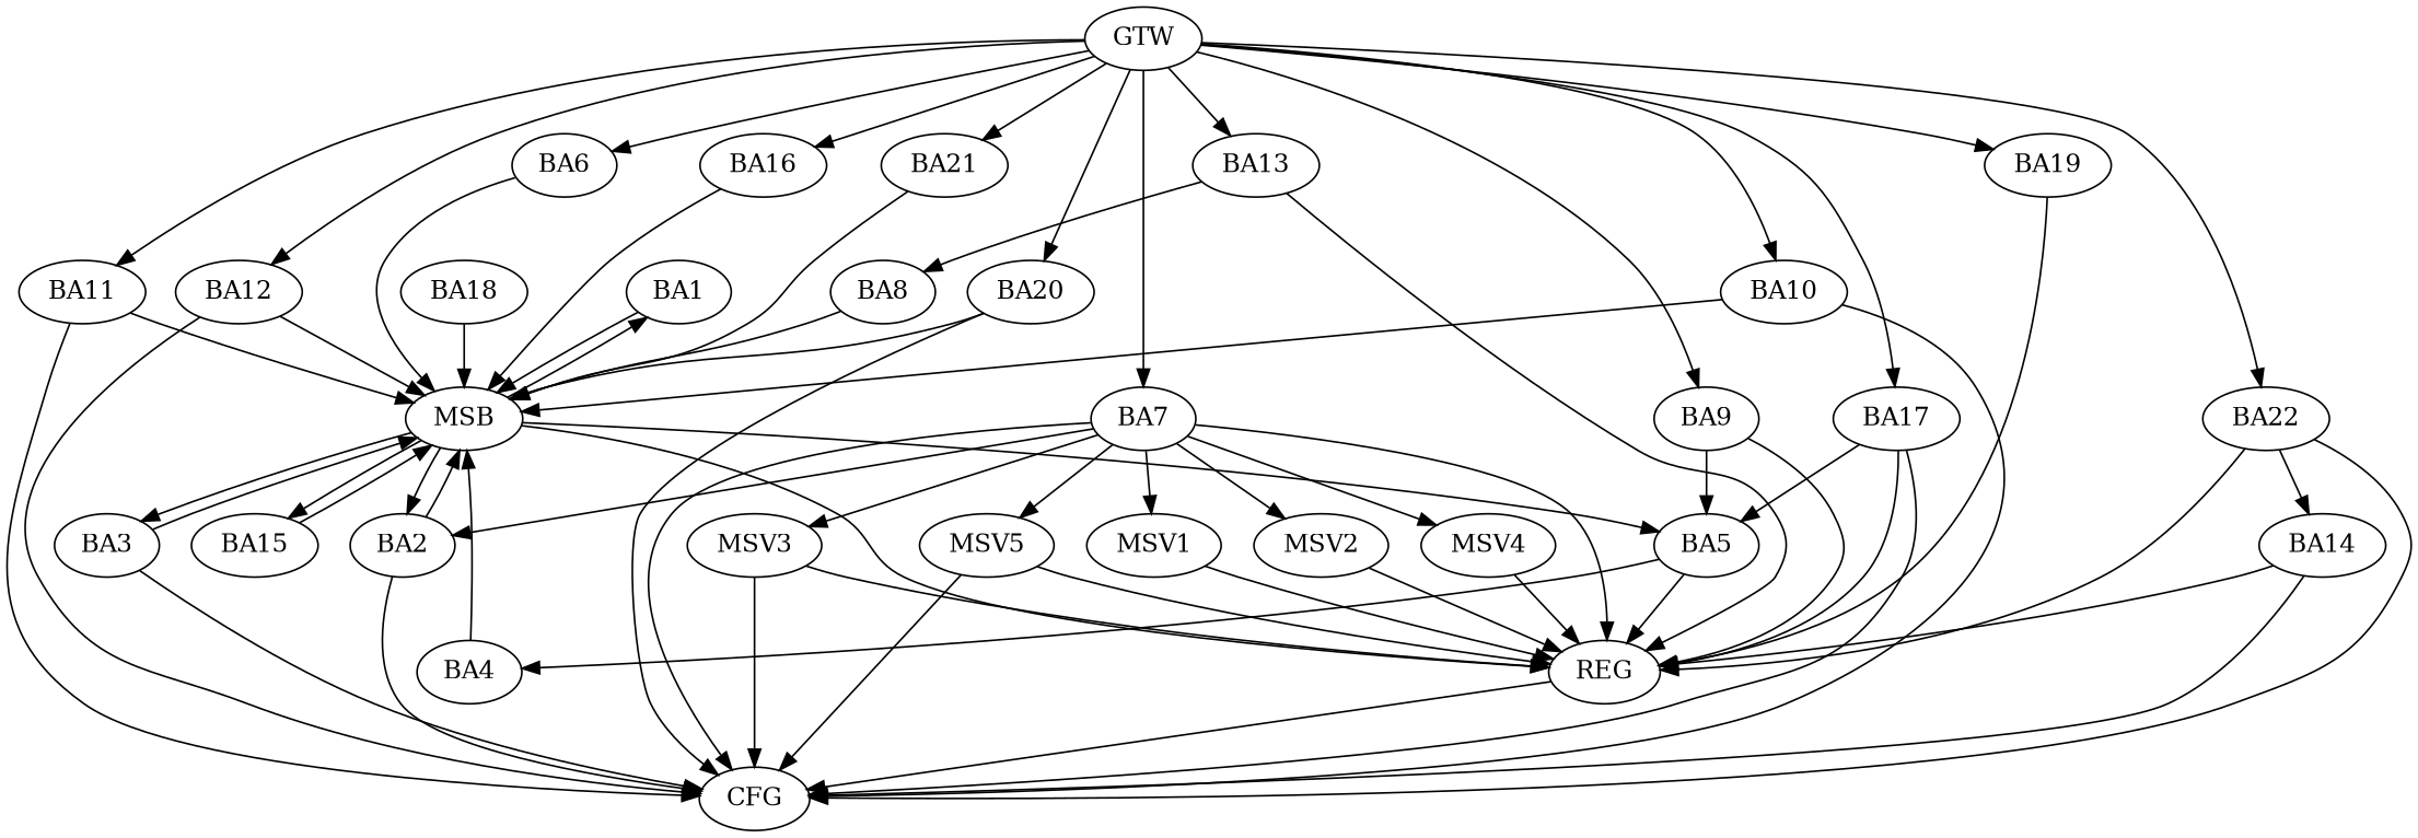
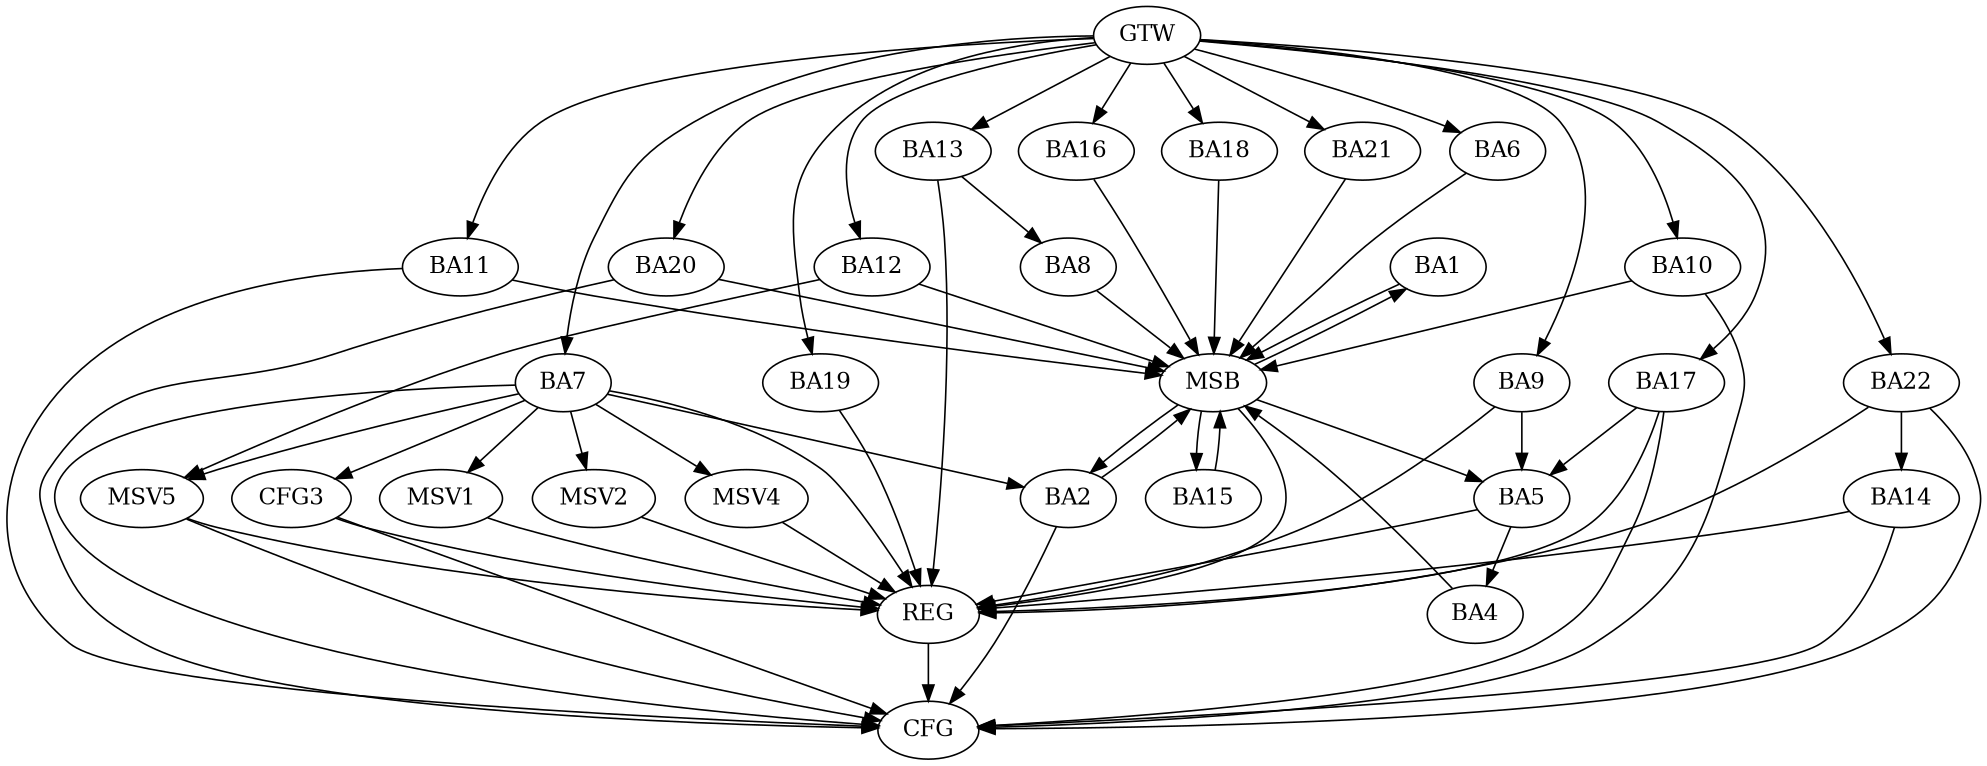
  strict digraph {
    n1 [label=BA1]
    n2 [label=MSB]
    n3 [label=BA2]
-   n4 [label=BA3]
    n5 [label=BA5]
    n6 [label=REG]
    n7 [label=BA15]
    n8 [label=CFG]
    n9 [label=BA4]
    n10 [label=BA6]
    n11 [label=BA7]
    n12 [label=MSV1]
    n13 [label=MSV2]
-   n14 [label=MSV3]
+   n14 [label=CFG3]
    n15 [label=MSV4]
    n16 [label=MSV5]
    n17 [label=BA8]
    n18 [label=BA9]
    n19 [label=BA10]
    n20 [label=BA11]
    n21 [label=BA12]
    n22 [label=BA13]
    n23 [label=BA14]
    n24 [label=BA16]
    n25 [label=BA17]
    n26 [label=BA18]
    n27 [label=BA19]
    n28 [label=BA20]
    n29 [label=BA21]
    n30 [label=BA22]
    n31 [label=GTW]
    n1 -> n2
    n2 -> n1
    n2 -> n3
-   n2 -> n4
    n2 -> n5
    n2 -> n6
    n2 -> n7
    n3 -> n2
    n3 -> n8
-   n4 -> n2
-   n4 -> n8
    n5 -> n6
    n5 -> n9
    n6 -> n8
    n7 -> n2
    n9 -> n2
    n10 -> n2
    n11 -> n3
    n11 -> n6
    n11 -> n8
    n11 -> n12
    n11 -> n13
    n11 -> n14
    n11 -> n15
    n11 -> n16
    n12 -> n6
    n13 -> n6
    n14 -> n6
    n14 -> n8
    n15 -> n6
    n16 -> n6
    n16 -> n8
    n17 -> n2
    n18 -> n5
    n18 -> n6
    n19 -> n2
    n19 -> n8
    n20 -> n2
    n20 -> n8
    n21 -> n2
-   n21 -> n8
+   n21 -> n16
    n22 -> n6
    n22 -> n17
    n23 -> n6
    n23 -> n8
    n24 -> n2
    n25 -> n5
    n25 -> n6
    n25 -> n8
    n26 -> n2
    n27 -> n6
    n28 -> n2
    n28 -> n8
    n29 -> n2
    n30 -> n6
    n30 -> n8
    n30 -> n23
    n31 -> n10
    n31 -> n11
    n31 -> n18
    n31 -> n19
    n31 -> n20
    n31 -> n21
    n31 -> n22
    n31 -> n24
    n31 -> n25
+   n31 -> n26
    n31 -> n27
    n31 -> n28
    n31 -> n29
    n31 -> n30
  }
